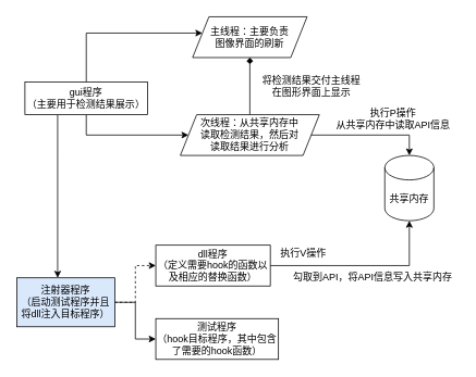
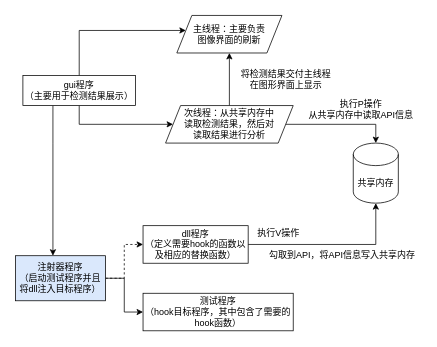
  <mxCell id="0" />
  <mxCell id="1" parent="0" />
  <mxCell id="2" style="edgeStyle=orthogonalEdgeStyle;rounded=0;orthogonalLoop=1;jettySize=auto;html=1;" edge="1" parent="1" source="3" target="16"><mxGeometry relative="1" as="geometry" /></mxCell>
  <mxCell id="3" value="dll程序&lt;br&gt;（定义需要hook的函数以及相应的替换函数）" style="rounded=0;whiteSpace=wrap;html=1;" vertex="1" parent="1"><mxGeometry x="190" y="300" width="140" height="50" as="geometry" /></mxCell>
  <mxCell id="4" style="edgeStyle=orthogonalEdgeStyle;rounded=0;orthogonalLoop=1;jettySize=auto;html=1;dashed=1;" edge="1" parent="1" source="6" target="3"><mxGeometry relative="1" as="geometry" /></mxCell>
  <mxCell id="5" style="edgeStyle=orthogonalEdgeStyle;rounded=0;orthogonalLoop=1;jettySize=auto;html=1;" edge="1" parent="1" source="6" target="7"><mxGeometry relative="1" as="geometry" /></mxCell>
  <mxCell id="6" value="注射器程序&lt;br&gt;（启动测试程序并且将dll注入目标程序）" style="whiteSpace=wrap;html=1;fillColor=#dae8fc;" vertex="1" parent="1"><mxGeometry x="20" y="340" width="120" height="60" as="geometry" /></mxCell>
- <mxCell id="7" value="测试程序&lt;br&gt;（hook目标程序，其中包含了需要的hook函数）" style="whiteSpace=wrap;html=1;" vertex="1" parent="1"><mxGeometry x="190" y="390" width="150" height="50" as="geometry" /></mxCell>
+ <mxCell id="7" value="测试程序&lt;br&gt;（hook目标程序，其中包含了需要的hook函数）" style="whiteSpace=wrap;html=1;" vertex="1" parent="1"><mxGeometry x="190" y="390" width="200" height="50" as="geometry" /></mxCell>
  <mxCell id="8" style="edgeStyle=orthogonalEdgeStyle;rounded=0;orthogonalLoop=1;jettySize=auto;html=1;" edge="1" parent="1" source="11" target="12"><mxGeometry relative="1" as="geometry"><Array as="points"><mxPoint x="105" y="40" /></Array></mxGeometry></mxCell>
  <mxCell id="9" style="edgeStyle=orthogonalEdgeStyle;rounded=0;orthogonalLoop=1;jettySize=auto;html=1;" edge="1" parent="1" source="11" target="15"><mxGeometry relative="1" as="geometry"><Array as="points"><mxPoint x="105" y="165" /></Array></mxGeometry></mxCell>
  <mxCell id="10" style="edgeStyle=orthogonalEdgeStyle;rounded=0;orthogonalLoop=1;jettySize=auto;html=1;" edge="1" parent="1" source="11" target="6"><mxGeometry relative="1" as="geometry"><Array as="points"><mxPoint x="70" y="190" /><mxPoint x="70" y="190" /></Array></mxGeometry></mxCell>
  <mxCell id="11" value="gui程序&lt;br&gt;（主要用于检测结果展示）" style="whiteSpace=wrap;html=1;" vertex="1" parent="1"><mxGeometry x="30" y="100" width="150" height="40" as="geometry" /></mxCell>
  <mxCell id="12" value="&lt;span&gt;主线程：主要负责&lt;br&gt;图像界面的刷新&lt;/span&gt;" style="shape=parallelogram;perimeter=parallelogramPerimeter;whiteSpace=wrap;html=1;fixedSize=1;" vertex="1" parent="1"><mxGeometry x="235" y="20" width="140" height="50" as="geometry" /></mxCell>
  <mxCell id="13" style="edgeStyle=orthogonalEdgeStyle;rounded=0;orthogonalLoop=1;jettySize=auto;html=1;entryX=0.5;entryY=0;entryDx=0;entryDy=0;entryPerimeter=0;" edge="1" parent="1" source="15" target="16"><mxGeometry relative="1" as="geometry" /></mxCell>
- <mxCell id="14" style="edgeStyle=orthogonalEdgeStyle;rounded=0;orthogonalLoop=1;jettySize=auto;html=1;endArrow=diamond;" edge="1" parent="1" source="15" target="12"><mxGeometry relative="1" as="geometry" /></mxCell>
+ <mxCell id="14" style="edgeStyle=orthogonalEdgeStyle;rounded=0;orthogonalLoop=1;jettySize=auto;html=1;" edge="1" parent="1" source="15" target="12"><mxGeometry relative="1" as="geometry" /></mxCell>
  <mxCell id="15" value="&lt;span&gt;次线程：从共享内存中&lt;br&gt;读取检测结果，然后对&lt;br&gt;读取结果进行分析&lt;/span&gt;" style="shape=parallelogram;perimeter=parallelogramPerimeter;whiteSpace=wrap;html=1;fixedSize=1;" vertex="1" parent="1"><mxGeometry x="220" y="140" width="170" height="50" as="geometry" /></mxCell>
  <mxCell id="16" value="共享内存" style="shape=cylinder3;whiteSpace=wrap;html=1;boundedLbl=1;backgroundOutline=1;size=15;" vertex="1" parent="1"><mxGeometry x="470" y="190" width="60" height="80" as="geometry" /></mxCell>
  <mxCell id="17" value="勾取到API，将API信息写入共享内存" style="text;html=1;align=center;verticalAlign=middle;resizable=0;points=[];autosize=1;" vertex="1" parent="1"><mxGeometry x="350" y="330" width="210" height="20" as="geometry" /></mxCell>
  <mxCell id="18" value="执行V操作" style="text;html=1;align=center;verticalAlign=middle;resizable=0;points=[];autosize=1;" vertex="1" parent="1"><mxGeometry x="335" y="300" width="70" height="20" as="geometry" /></mxCell>
  <mxCell id="19" value="执行P操作&lt;br&gt;从共享内存中读取API信息" style="text;html=1;align=center;verticalAlign=middle;resizable=0;points=[];autosize=1;" vertex="1" parent="1"><mxGeometry x="405" y="130" width="150" height="30" as="geometry" /></mxCell>
  <mxCell id="20" value="将检测结果交付主线程&lt;br&gt;在图形界面上显示" style="text;html=1;align=center;verticalAlign=middle;resizable=0;points=[];autosize=1;" vertex="1" parent="1"><mxGeometry x="310" y="90" width="140" height="30" as="geometry" /></mxCell>
